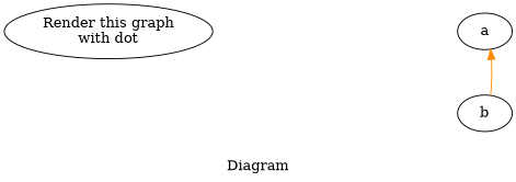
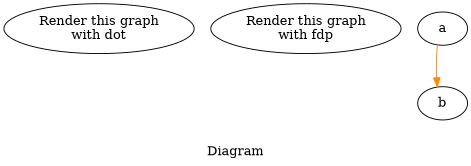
  digraph {
    label=Diagram
    n1 [label="Render this graph\nwith dot"]
+   n2 [label="Render this graph\nwith fdp"]
    a
    b
-   b -> a [color=darkorange]
+   a -> b [color=darkorange]
  }
